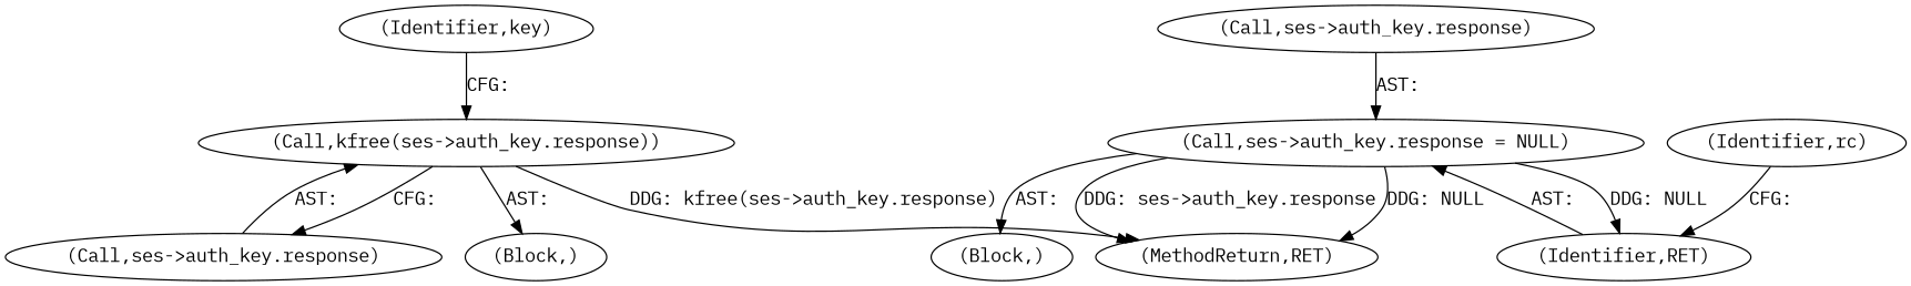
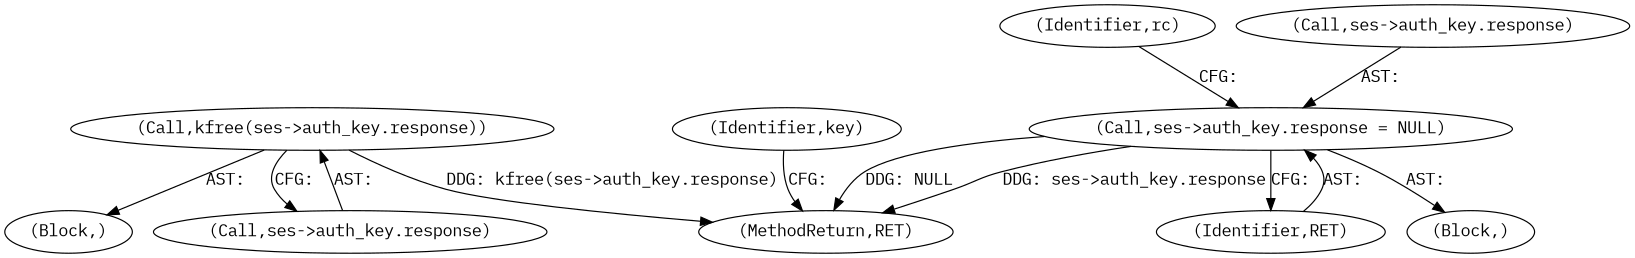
  digraph {
    fontname="IBM Plex Mono"
    node [fontname="IBM Plex Mono"]
    edge [fontname="IBM Plex Mono"]
    n1 [label="(Call,kfree(ses->auth_key.response))"]
    n2 [label="(Call,ses->auth_key.response)"]
    n3 [label="(MethodReturn,RET)"]
    n4 [label="(Block,)"]
    n5 [label="(Call,ses->auth_key.response = NULL)"]
    n6 [label="(Identifier,RET)"]
    n7 [label="(Block,)"]
    n8 [label="(Identifier,rc)"]
    n9 [label="(Identifier,key)"]
    n10 [label="(Call,ses->auth_key.response)"]
    n1 -> n2 [label="CFG: "]
    n1 -> n3 [label="DDG: kfree(ses->auth_key.response)"]
    n1 -> n4 [label="AST: "]
    n2 -> n1 [label="AST: "]
    n5 -> n3 [label="DDG: NULL"]
    n5 -> n3 [label="DDG: ses->auth_key.response"]
-   n5 -> n6 [label="DDG: NULL"]
+   n5 -> n6 [label="CFG: "]
    n5 -> n7 [label="AST: "]
    n6 -> n5 [label="AST: "]
-   n8 -> n6 [label="CFG: "]
-   n9 -> n1 [label="CFG: "]
+   n8 -> n5 [label="CFG: "]
+   n9 -> n3 [label="CFG: "]
    n10 -> n5 [label="AST: "]
  }
